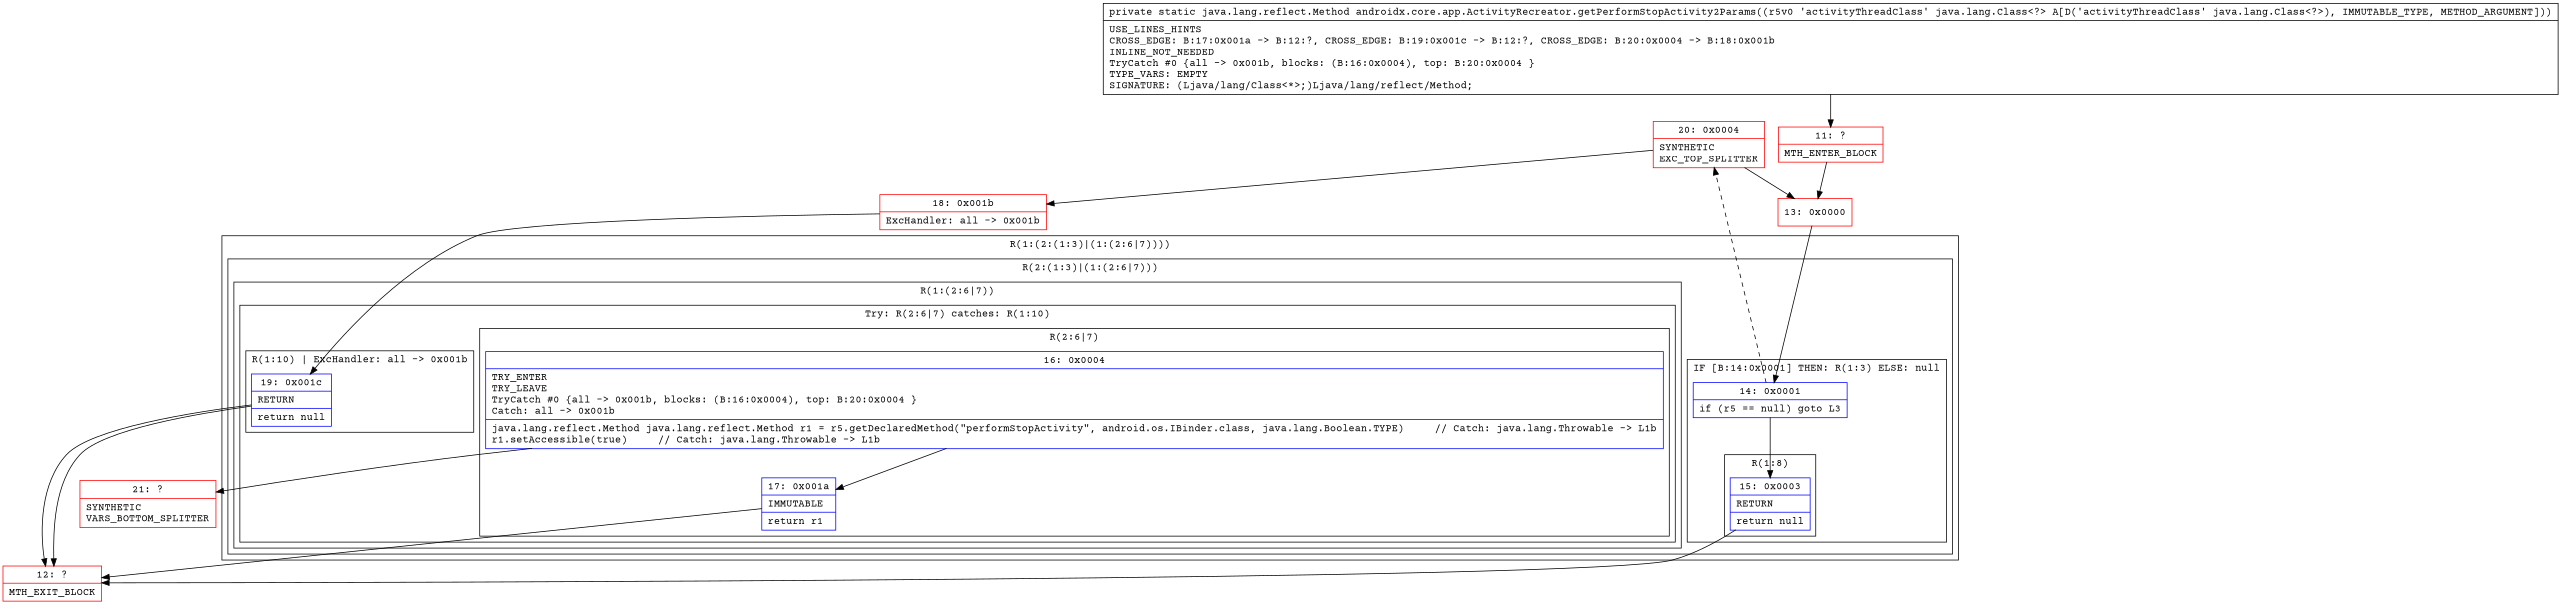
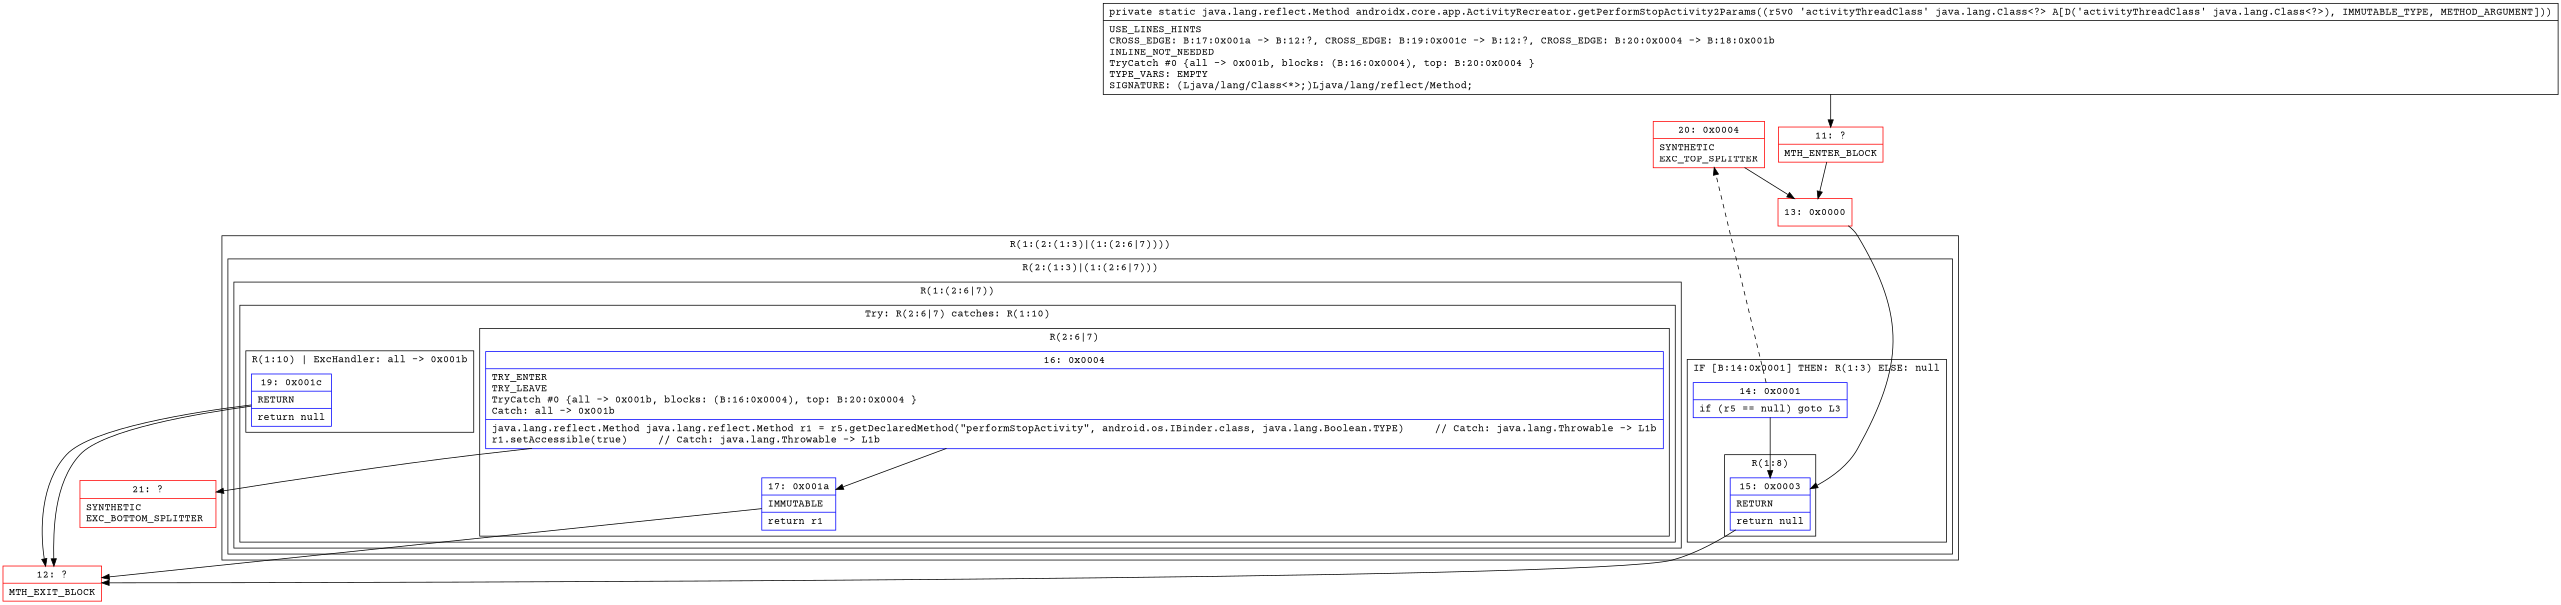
  digraph {
    fontname="Courier Prime"
    node [color=red fontname="Courier Prime" shape=record]
    edge [fontname="Courier Prime"]
    n1 [color=blue label="{15\:\ 0x0003|RETURN\l|return null\l}"]
    n2 [color=blue label="{14\:\ 0x0001|if (r5 == null) goto L3\l}"]
    n3 [color=blue label="{16\:\ 0x0004|TRY_ENTER\lTRY_LEAVE\lTryCatch #0 \{all \-\> 0x001b, blocks: (B:16:0x0004), top: B:20:0x0004 \}\lCatch: all \-\> 0x001b\l|java.lang.reflect.Method java.lang.reflect.Method r1 = r5.getDeclaredMethod(\"performStopActivity\", android.os.IBinder.class, java.lang.Boolean.TYPE)     \/\/ Catch: java.lang.Throwable \-\> L1b\lr1.setAccessible(true)     \/\/ Catch: java.lang.Throwable \-\> L1b\l}"]
    n4 [color=blue label="{17\:\ 0x001a|IMMUTABLE\l|return r1\l}"]
    n5 [color=blue label="{19\:\ 0x001c|RETURN\l|return null\l}"]
    n6 [label="{12\:\ ?|MTH_EXIT_BLOCK\l}"]
    n7 [label="{20\:\ 0x0004|SYNTHETIC\lEXC_TOP_SPLITTER\l}"]
-   n8 [label="{21\:\ ?|SYNTHETIC\lVARS_BOTTOM_SPLITTER\l}"]
+   n8 [label="{21\:\ ?|SYNTHETIC\lEXC_BOTTOM_SPLITTER\l}"]
    n9 [label="{13\:\ 0x0000}"]
-   n10 [label="{18\:\ 0x001b|ExcHandler: all \-\> 0x001b\l}"]
    n11 [label="{11\:\ ?|MTH_ENTER_BLOCK\l}"]
    n12 [label="{private static java.lang.reflect.Method androidx.core.app.ActivityRecreator.getPerformStopActivity2Params((r5v0 'activityThreadClass' java.lang.Class\<?\> A[D('activityThreadClass' java.lang.Class\<?\>), IMMUTABLE_TYPE, METHOD_ARGUMENT]))  | USE_LINES_HINTS\lCROSS_EDGE: B:17:0x001a \-\> B:12:?, CROSS_EDGE: B:19:0x001c \-\> B:12:?, CROSS_EDGE: B:20:0x0004 \-\> B:18:0x001b\lINLINE_NOT_NEEDED\lTryCatch #0 \{all \-\> 0x001b, blocks: (B:16:0x0004), top: B:20:0x0004 \}\lTYPE_VARS: EMPTY\lSIGNATURE: (Ljava\/lang\/Class\<*\>;)Ljava\/lang\/reflect\/Method;\l}" color=""]
    subgraph cluster_1 {
      label="R(1:(2:(1:3)|(1:(2:6|7))))"
      subgraph cluster_2 {
        label="R(2:(1:3)|(1:(2:6|7)))"
        subgraph cluster_3 {
          label="IF [B:14:0x0001] THEN: R(1:3) ELSE: null"
          n2
          subgraph cluster_4 {
            label="R(1:8)"
            n1
          }
        }
        subgraph cluster_5 {
          label="R(1:(2:6|7))"
          subgraph cluster_6 {
            label="Try: R(2:6|7) catches: R(1:10)"
            subgraph cluster_7 {
              label="R(2:6|7)"
              n3
              n4
            }
            subgraph cluster_8 {
              label="R(1:10) | ExcHandler: all \-\> 0x001b\l"
              n5
            }
          }
        }
      }
    }
    subgraph cluster_9 {
      label="R(1:10) | ExcHandler: all \-\> 0x001b\l"
    }
    n1 -> n6
    n2 -> n1
    n2 -> n7 [style=dashed]
    n3 -> n4
    n3 -> n8
    n4 -> n6
    n5 -> n6
    n5 -> n6
    n7 -> n9
-   n7 -> n10
-   n9 -> n2
-   n10 -> n5
+   n9 -> n1
    n11 -> n9
    n12 -> n11
  }
